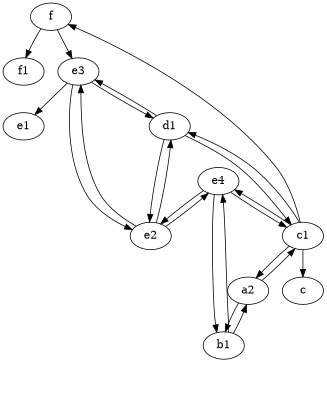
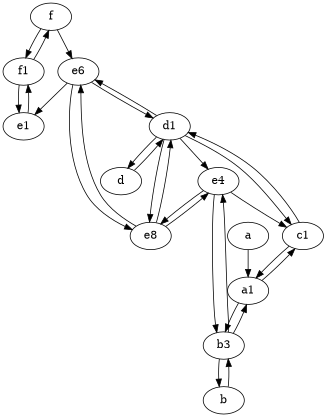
  digraph {
    f
    f1
-   e3
+   e3 [label=e6]
    e1
+   d
    d1
-   e2
+   e2 [label=e8]
    c1
-   b1
+   b
+   b1 [label=b3]
    e4
-   a1 [label=a2]
-   c
+   a1
+   a
    f -> f1
    f -> e3
-   c1 -> f
+   f1 -> f
+   f1 -> e1
    e3 -> e1
    e3 -> d1
    e3 -> e2
+   e1 -> f1
+   d -> d1
    d1 -> e3
+   d1 -> d
    d1 -> e2
    d1 -> c1
    e2 -> e3
    e2 -> d1
    e2 -> e4
    c1 -> d1
-   c1 -> e4
+   d1 -> e4
    c1 -> a1
-   c1 -> c
+   b -> b1
+   b1 -> b
    b1 -> e4
    b1 -> a1
    e4 -> e2
    e4 -> c1
    e4 -> b1
    a1 -> c1
    a1 -> b1
+   a -> a1
  }
